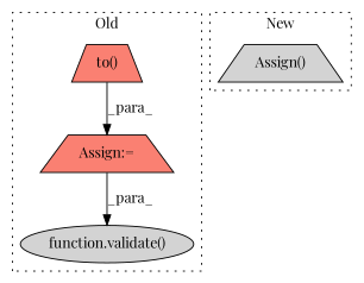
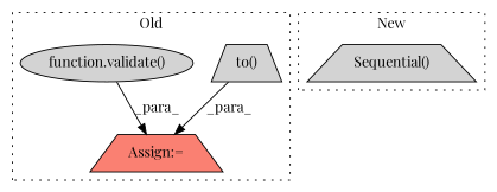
  digraph {
    fontname="Playfair Display"
    node [a=75 fillcolor=salmon fontname="Playfair Display" shape=trapezium style=filled]
    edge [fontname="Playfair Display"]
-   n1 [l="47,1" label="to()" s="3549,3602"]
+   n1 [fillcolor=lightgrey l="47,1" label="to()" s="3549,3602"]
    n2 [a=68 l=3 label="Assign:=" s=6047]
    n3 [fillcolor=lightgrey l="9,1" label="function.validate()" s="6050,6082" shape=ellipse]
-   n4 [fillcolor=lightgrey l="14,1" label="Assign()" s="4349,4405"]
+   n4 [fillcolor=lightgrey l="14,1" label="Sequential()" s="4349,4405"]
    subgraph cluster_1 {
      label=Old
      style=dotted
      n1
      n2
      n3
    }
    subgraph cluster_2 {
      label=New
      style=dotted
      n4
    }
    n1 -> n2 [label=_para_]
-   n2 -> n3 [label=_para_]
+   n3 -> n2 [label=_para_]
  }
